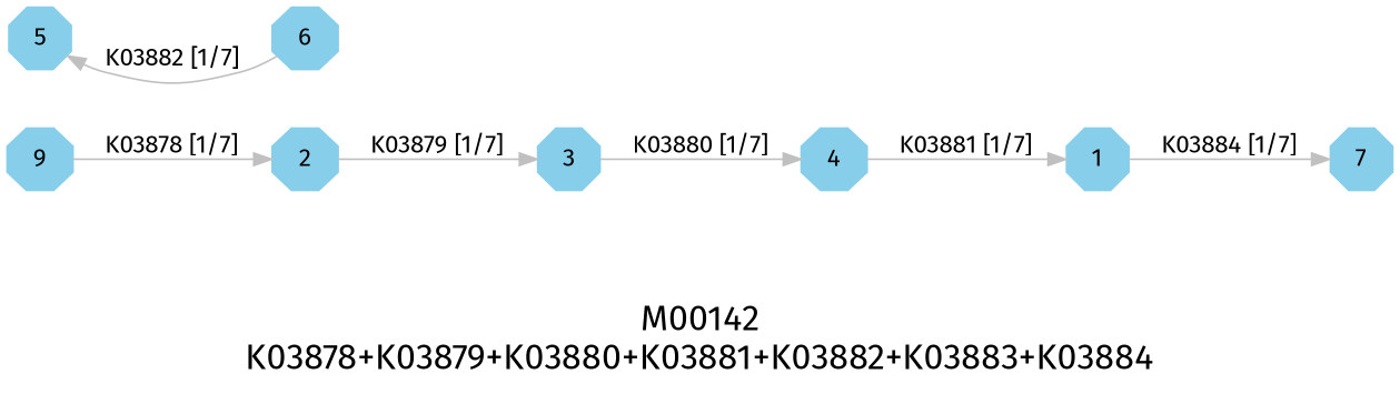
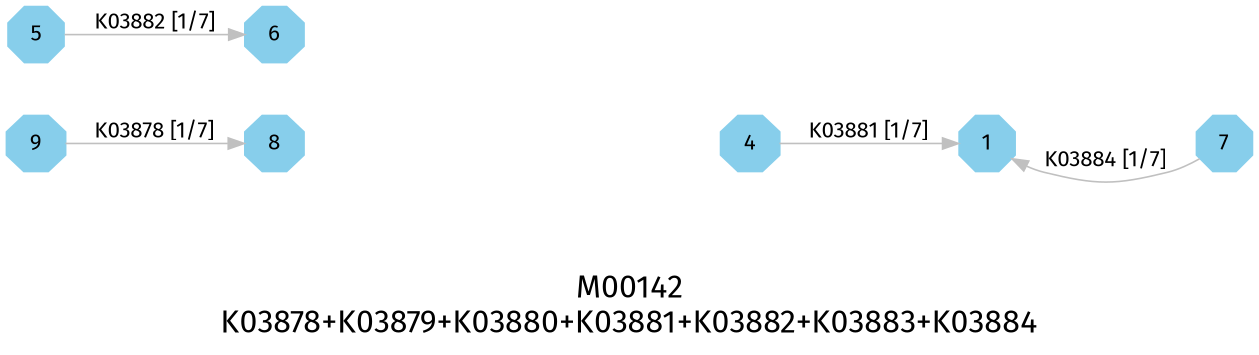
  digraph {
    fontname="Fira Sans"
    fontsize=20
    label="M00142\nK03878+K03879+K03880+K03881+K03882+K03883+K03884"
    rankdir=LR
    node [color=skyblue fontname="Fira Sans" shape=octagon style=filled]
    edge [color=grey fontname="Fira Sans"]
    n1 [height=.3 label=9 width=.3]
    1 [height=.3 width=.3]
-   2 [height=.3 width=.3]
-   3 [height=.3 width=.3]
+   2 [height=.3 width=.3 label=8]
    4 [height=.3 width=.3]
    5 [height=.3 width=.3]
    6 [height=.3 width=.3]
    7 [height=.3 width=.3]
    subgraph sub_1 {
      n1
      1
      2
-     3
      4
      5
      6
      7
    }
    n1 -> 2 [label="K03878 [1/7]"]
-   2 -> 3 [label="K03879 [1/7]"]
-   3 -> 4 [label="K03880 [1/7]"]
    4 -> 1 [label="K03881 [1/7]"]
-   6 -> 5 [label="K03882 [1/7]"]
-   1 -> 7 [label="K03884 [1/7]"]
+   5 -> 6 [label="K03882 [1/7]"]
+   7 -> 1 [label="K03884 [1/7]"]
  }
